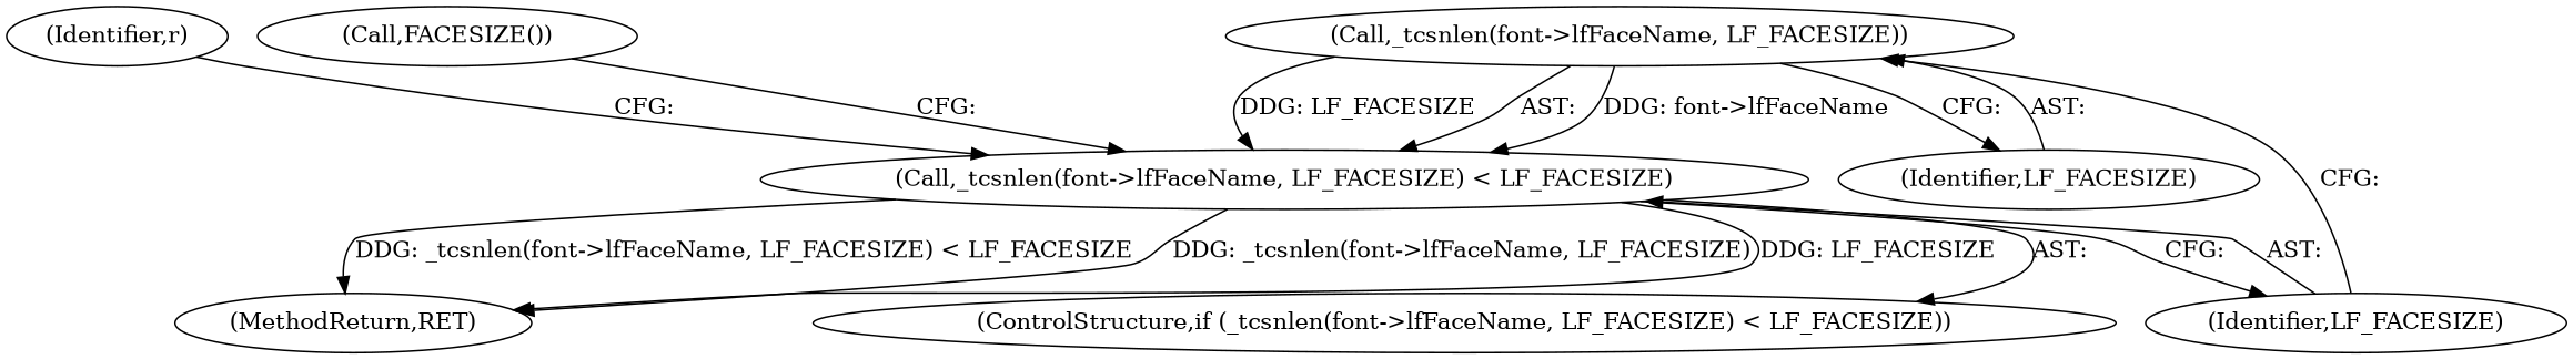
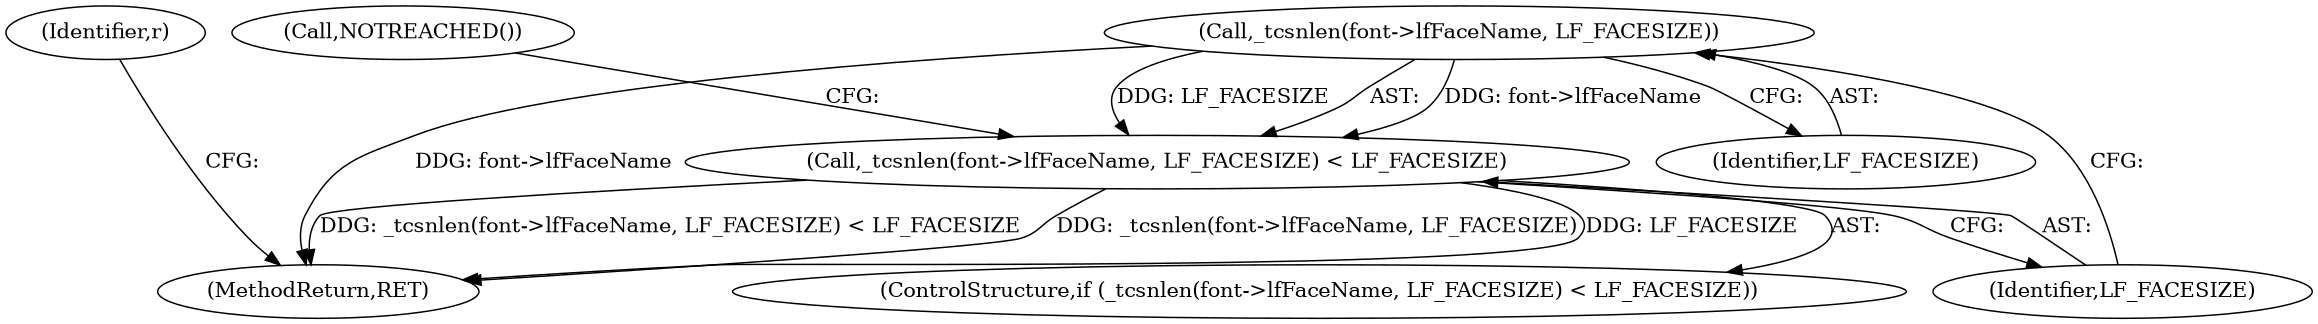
  digraph {
    n1 [label="(Call,_tcsnlen(font->lfFaceName, LF_FACESIZE))"]
    n2 [label="(Call,_tcsnlen(font->lfFaceName, LF_FACESIZE) < LF_FACESIZE)"]
    n3 [label="(Identifier,LF_FACESIZE)"]
    n4 [label="(MethodReturn,RET)"]
    n5 [label="(ControlStructure,if (_tcsnlen(font->lfFaceName, LF_FACESIZE) < LF_FACESIZE))"]
    n6 [label="(Identifier,LF_FACESIZE)"]
-   n7 [label="(Call,FACESIZE())"]
+   n7 [label="(Call,NOTREACHED())"]
    n8 [label="(Identifier,r)"]
    n1 -> n2 [label="AST: "]
    n1 -> n2 [label="DDG: font->lfFaceName"]
    n1 -> n2 [label="DDG: LF_FACESIZE"]
    n1 -> n3 [label="CFG: "]
+   n1 -> n4 [label="DDG: font->lfFaceName"]
    n2 -> n4 [label="DDG: _tcsnlen(font->lfFaceName, LF_FACESIZE) < LF_FACESIZE"]
    n2 -> n4 [label="DDG: _tcsnlen(font->lfFaceName, LF_FACESIZE)"]
    n2 -> n4 [label="DDG: LF_FACESIZE"]
    n2 -> n5 [label="AST: "]
    n2 -> n6 [label="CFG: "]
    n3 -> n1 [label="AST: "]
    n6 -> n1 [label="CFG: "]
    n6 -> n2 [label="AST: "]
    n7 -> n2 [label="CFG: "]
-   n8 -> n2 [label="CFG: "]
+   n8 -> n4 [label="CFG: "]
  }
